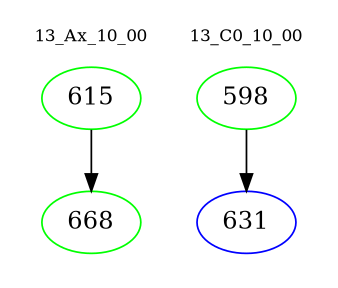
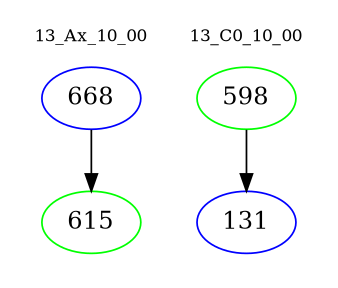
  digraph {
    node [color=green]
    edge [color=black]
    n1 [label=615]
-   n2 [label=668]
+   n2 [color=blue label=668]
    n3 [label=598]
-   n4 [color=blue label=631]
+   n4 [color=blue label=131]
    subgraph cluster_1 {
      color=white
      fontsize=10
      label="13_Ax_10_00"
      n1
      n2
    }
    subgraph cluster_2 {
      color=white
      fontsize=10
      label="13_C0_10_00"
      n3
      n4
    }
-   n1 -> n2
+   n2 -> n1
    n3 -> n4
  }
